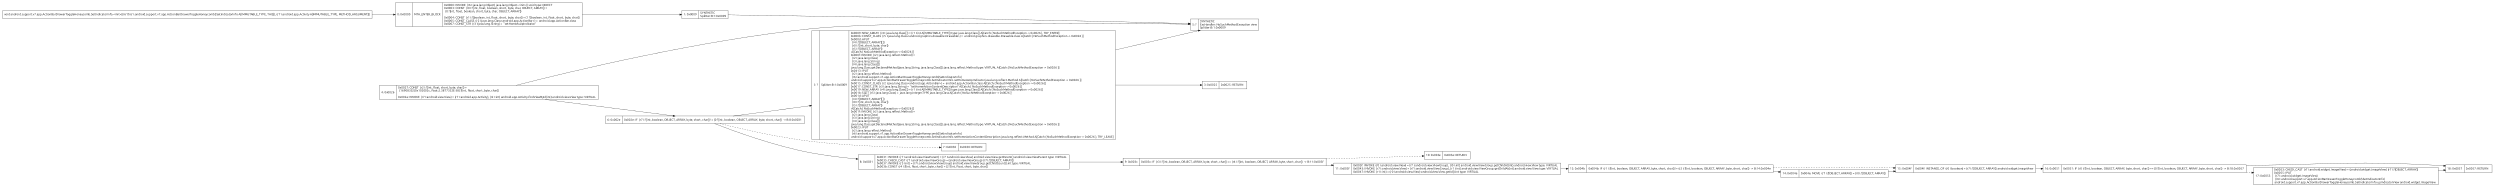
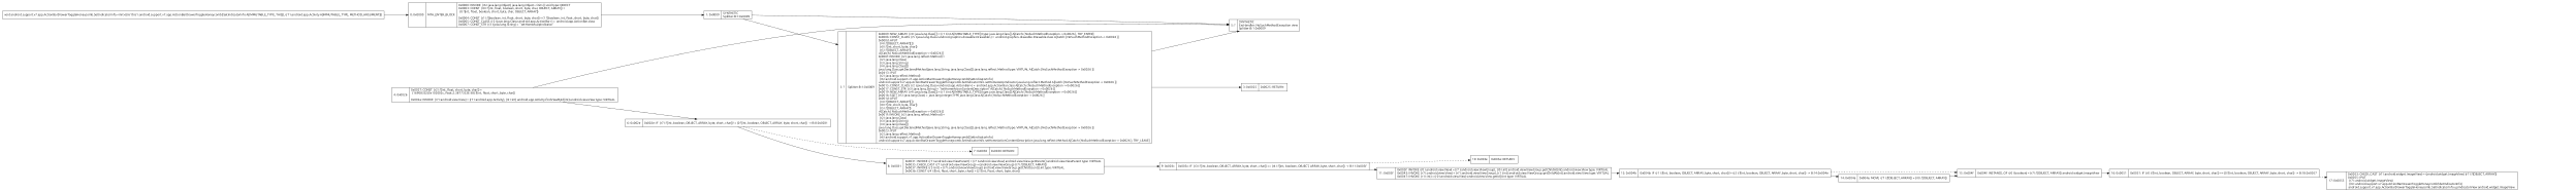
  digraph {
    fontname=Ubuntu
    rankdir=LR
    node [fontname=Ubuntu shape=record]
    edge [fontname=Ubuntu]
    n1 [label="{0\:\ 0x0000|MTH_ENTER_BLOCK\l|0x0000: INVOKE  (r6 I:java.lang.Object) java.lang.Object.\<init\>():void type: DIRECT \l0x0003: CONST  (r0 I:?[int, float, boolean, short, byte, char, OBJECT, ARRAY]) = \l  (0 ?[int, float, boolean, short, byte, char, OBJECT, ARRAY])\l \l0x0004: CONST  (r1 I:?[boolean, int, float, short, byte, char]) = (1 ?[boolean, int, float, short, byte, char]) \l0x0005: CONST_CLASS  (r2 I:java.lang.Class\<android.app.ActionBar\>) =  android.app.ActionBar.class \l0x0007: CONST_STR  (r3 I:java.lang.String) =  \"setHomeAsUpIndicator\" \l}"]
    n2 [label="{1\:\ 0x0009|SYNTHETIC\lSplitter:B:1:0x0009\l}"]
    n3 [label="{2\:\ ?|Splitter:B:1:0x0009\l|0x0009: NEW_ARRAY  (r4 I:java.lang.Class[]) = (r1 I:int A[IMMUTABLE_TYPE]) type: java.lang.Class[] A[Catch:\{ NoSuchMethodException \-\> 0x0026 \}, TRY_ENTER]\l0x000b: CONST_CLASS  (r5 I:java.lang.Class\<android.graphics.drawable.Drawable\>) =  android.graphics.drawable.Drawable.class A[Catch:\{ NoSuchMethodException \-\> 0x0026 \}]\l0x000d: APUT  \l  (r4 I:?[OBJECT, ARRAY][])\l  (r0 I:?[int, short, byte, char])\l  (r5 I:?[OBJECT, ARRAY])\l A[Catch:\{ NoSuchMethodException \-\> 0x0026 \}]\l0x000f: INVOKE  (r2 I:java.lang.reflect.Method) = \l  (r2 I:java.lang.Class)\l  (r3 I:java.lang.String)\l  (r4 I:java.lang.Class[])\l java.lang.Class.getDeclaredMethod(java.lang.String, java.lang.Class[]):java.lang.reflect.Method type: VIRTUAL A[Catch:\{ NoSuchMethodException \-\> 0x0026 \}]\l0x0413: IPUT  \l  (r2 I:java.lang.reflect.Method)\l  (r6 I:android.support.v7.app.ActionBarDrawerToggleHoneycomb$SetIndicatorInfo)\l android.support.v7.app.ActionBarDrawerToggleHoneycomb.SetIndicatorInfo.setHomeAsUpIndicator java.lang.reflect.Method A[Catch:\{ NoSuchMethodException \-\> 0x0026 \}]\l0x0015: CONST_CLASS  (r2 I:java.lang.Class\<android.app.ActionBar\>) =  android.app.ActionBar.class A[Catch:\{ NoSuchMethodException \-\> 0x0026 \}]\l0x0017: CONST_STR  (r3 I:java.lang.String) =  \"setHomeActionContentDescription\" A[Catch:\{ NoSuchMethodException \-\> 0x0026 \}]\l0x0019: NEW_ARRAY  (r4 I:java.lang.Class[]) = (r1 I:int A[IMMUTABLE_TYPE]) type: java.lang.Class[] A[Catch:\{ NoSuchMethodException \-\> 0x0026 \}]\l0x001b: SGET  (r5 I:java.lang.Class) =  java.lang.Integer.TYPE java.lang.Class A[Catch:\{ NoSuchMethodException \-\> 0x0026 \}]\l0x001d: APUT  \l  (r4 I:?[OBJECT, ARRAY][])\l  (r0 I:?[int, short, byte, char])\l  (r5 I:?[OBJECT, ARRAY])\l A[Catch:\{ NoSuchMethodException \-\> 0x0026 \}]\l0x001f: INVOKE  (r2 I:java.lang.reflect.Method) = \l  (r2 I:java.lang.Class)\l  (r3 I:java.lang.String)\l  (r4 I:java.lang.Class[])\l java.lang.Class.getDeclaredMethod(java.lang.String, java.lang.Class[]):java.lang.reflect.Method type: VIRTUAL A[Catch:\{ NoSuchMethodException \-\> 0x0026 \}]\l0x0023: IPUT  \l  (r2 I:java.lang.reflect.Method)\l  (r6 I:android.support.v7.app.ActionBarDrawerToggleHoneycomb$SetIndicatorInfo)\l android.support.v7.app.ActionBarDrawerToggleHoneycomb.SetIndicatorInfo.setHomeActionContentDescription java.lang.reflect.Method A[Catch:\{ NoSuchMethodException \-\> 0x0026 \}, TRY_LEAVE]\l}"]
    n4 [label="{5\:\ ?|SYNTHETIC\lExcHandler: NoSuchMethodException view\lSplitter:B:1:0x0009\l}"]
    n5 [label="{3\:\ 0x0025|0x0025: RETURN   \l}"]
    n6 [label="{4\:\ 0x0026|0x0027: CONST  (r2 I:?[int, float, short, byte, char]) = \l  (16908332(0x102002c, float:2.3877352E\-38) ?[int, float, short, byte, char])\l \l0x002a: INVOKE  (r7 I:android.view.View) = (r7 I:android.app.Activity), (r2 I:int) android.app.Activity.findViewById(int):android.view.View type: VIRTUAL \l}"]
    n7 [label="{6\:\ 0x002e|0x002e: IF  (r7 I:?[int, boolean, OBJECT, ARRAY, byte, short, char]) != (0 ?[int, boolean, OBJECT, ARRAY, byte, short, char])  \-\> B:8:0x0031 \l}"]
    n8 [label="{7\:\ 0x0030|0x0030: RETURN   \l}"]
    n9 [label="{8\:\ 0x0031|0x0031: INVOKE  (r7 I:android.view.ViewParent) = (r7 I:android.view.View) android.view.View.getParent():android.view.ViewParent type: VIRTUAL \l0x0035: CHECK_CAST  (r7 I:android.view.ViewGroup) = (android.view.ViewGroup) (r7 I:?[OBJECT, ARRAY]) \l0x0037: INVOKE  (r3 I:int) = (r7 I:android.view.ViewGroup) android.view.ViewGroup.getChildCount():int type: VIRTUAL \l0x003b: CONST  (r4 I:?[int, float, short, byte, char]) = (2 ?[int, float, short, byte, char]) \l}"]
    n10 [label="{9\:\ 0x003c|0x003c: IF  (r3 I:?[int, boolean, OBJECT, ARRAY, byte, short, char]) == (r4 I:?[int, boolean, OBJECT, ARRAY, byte, short, char])  \-\> B:11:0x003f \l}"]
    n11 [label="{10\:\ 0x003e|0x003e: RETURN   \l}"]
    n12 [label="{11\:\ 0x003f|0x003f: INVOKE  (r0 I:android.view.View) = (r7 I:android.view.ViewGroup), (r0 I:int) android.view.ViewGroup.getChildAt(int):android.view.View type: VIRTUAL \l0x0043: INVOKE  (r7 I:android.view.View) = (r7 I:android.view.ViewGroup), (r1 I:int) android.view.ViewGroup.getChildAt(int):android.view.View type: VIRTUAL \l0x0047: INVOKE  (r1 I:int) = (r0 I:android.view.View) android.view.View.getId():int type: VIRTUAL \l}"]
    n13 [label="{12\:\ 0x004b|0x004b: IF  (r1 I:?[int, boolean, OBJECT, ARRAY, byte, short, char]) != (r2 I:?[int, boolean, OBJECT, ARRAY, byte, short, char])  \-\> B:14:0x004e \l}"]
    n14 [label="{14\:\ 0x004e|0x004e: MOVE  (r7 I:?[OBJECT, ARRAY]) = (r0 I:?[OBJECT, ARRAY]) \l}"]
    n15 [label="{15\:\ 0x004f|0x004f: INSTANCE_OF  (r0 I:boolean) = (r7 I:?[OBJECT, ARRAY]) android.widget.ImageView \l}"]
    n16 [label="{16\:\ 0x0051|0x0051: IF  (r0 I:?[int, boolean, OBJECT, ARRAY, byte, short, char]) == (0 ?[int, boolean, OBJECT, ARRAY, byte, short, char])  \-\> B:18:0x0057 \l}"]
    n17 [label="{17\:\ 0x0053|0x0053: CHECK_CAST  (r7 I:android.widget.ImageView) = (android.widget.ImageView) (r7 I:?[OBJECT, ARRAY]) \l0x0055: IPUT  \l  (r7 I:android.widget.ImageView)\l  (r6 I:android.support.v7.app.ActionBarDrawerToggleHoneycomb$SetIndicatorInfo)\l android.support.v7.app.ActionBarDrawerToggleHoneycomb.SetIndicatorInfo.upIndicatorView android.widget.ImageView \l}"]
-   n18 [label="{18\:\ 0x0057|0x0057: RETURN   \l}"]
    n19 [label="{void android.support.v7.app.ActionBarDrawerToggleHoneycomb.SetIndicatorInfo.\<init\>((r6 'this' I:android.support.v7.app.ActionBarDrawerToggleHoneycomb$SetIndicatorInfo A[IMMUTABLE_TYPE, THIS]), (r7 I:android.app.Activity A[IMMUTABLE_TYPE, METHOD_ARGUMENT])) }"]
    n1 -> n2
-   n7 -> n3
+   n2 -> n3
    n2 -> n4
    n3 -> n4
    n3 -> n5
    n6 -> n4
    n6 -> n7
    n7 -> n8 [style=dashed]
    n7 -> n9
    n9 -> n10
    n10 -> n11 [style=dashed]
    n10 -> n12
    n12 -> n13
    n13 -> n14
    n13 -> n15 [style=dashed]
    n14 -> n15
    n15 -> n16
    n16 -> n17 [style=dashed]
-   n16 -> n18
-   n17 -> n18
    n19 -> n1
  }
